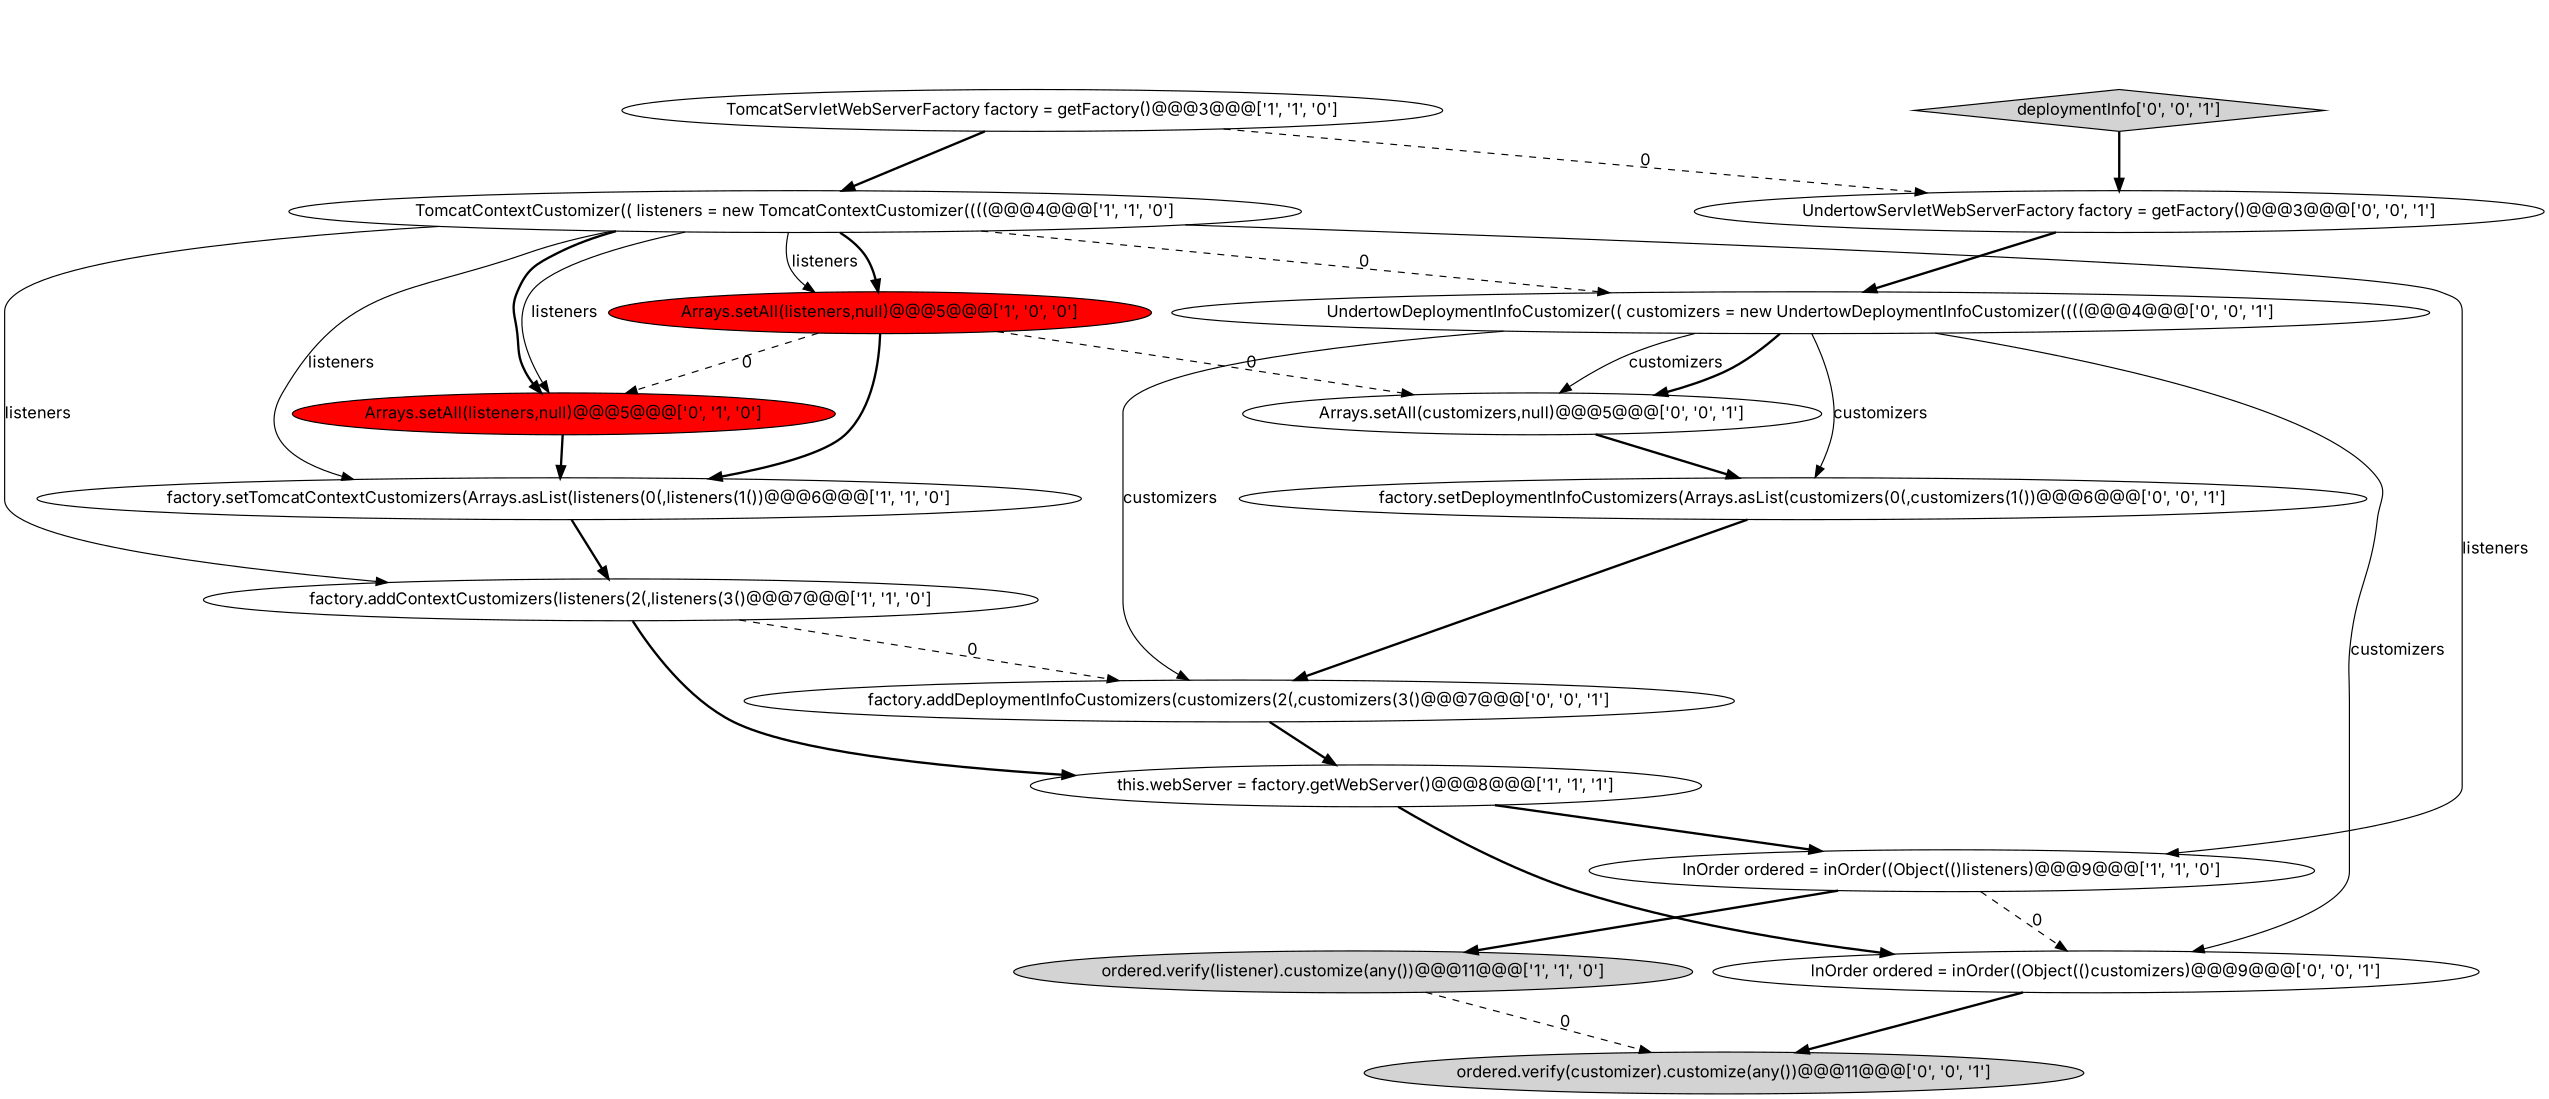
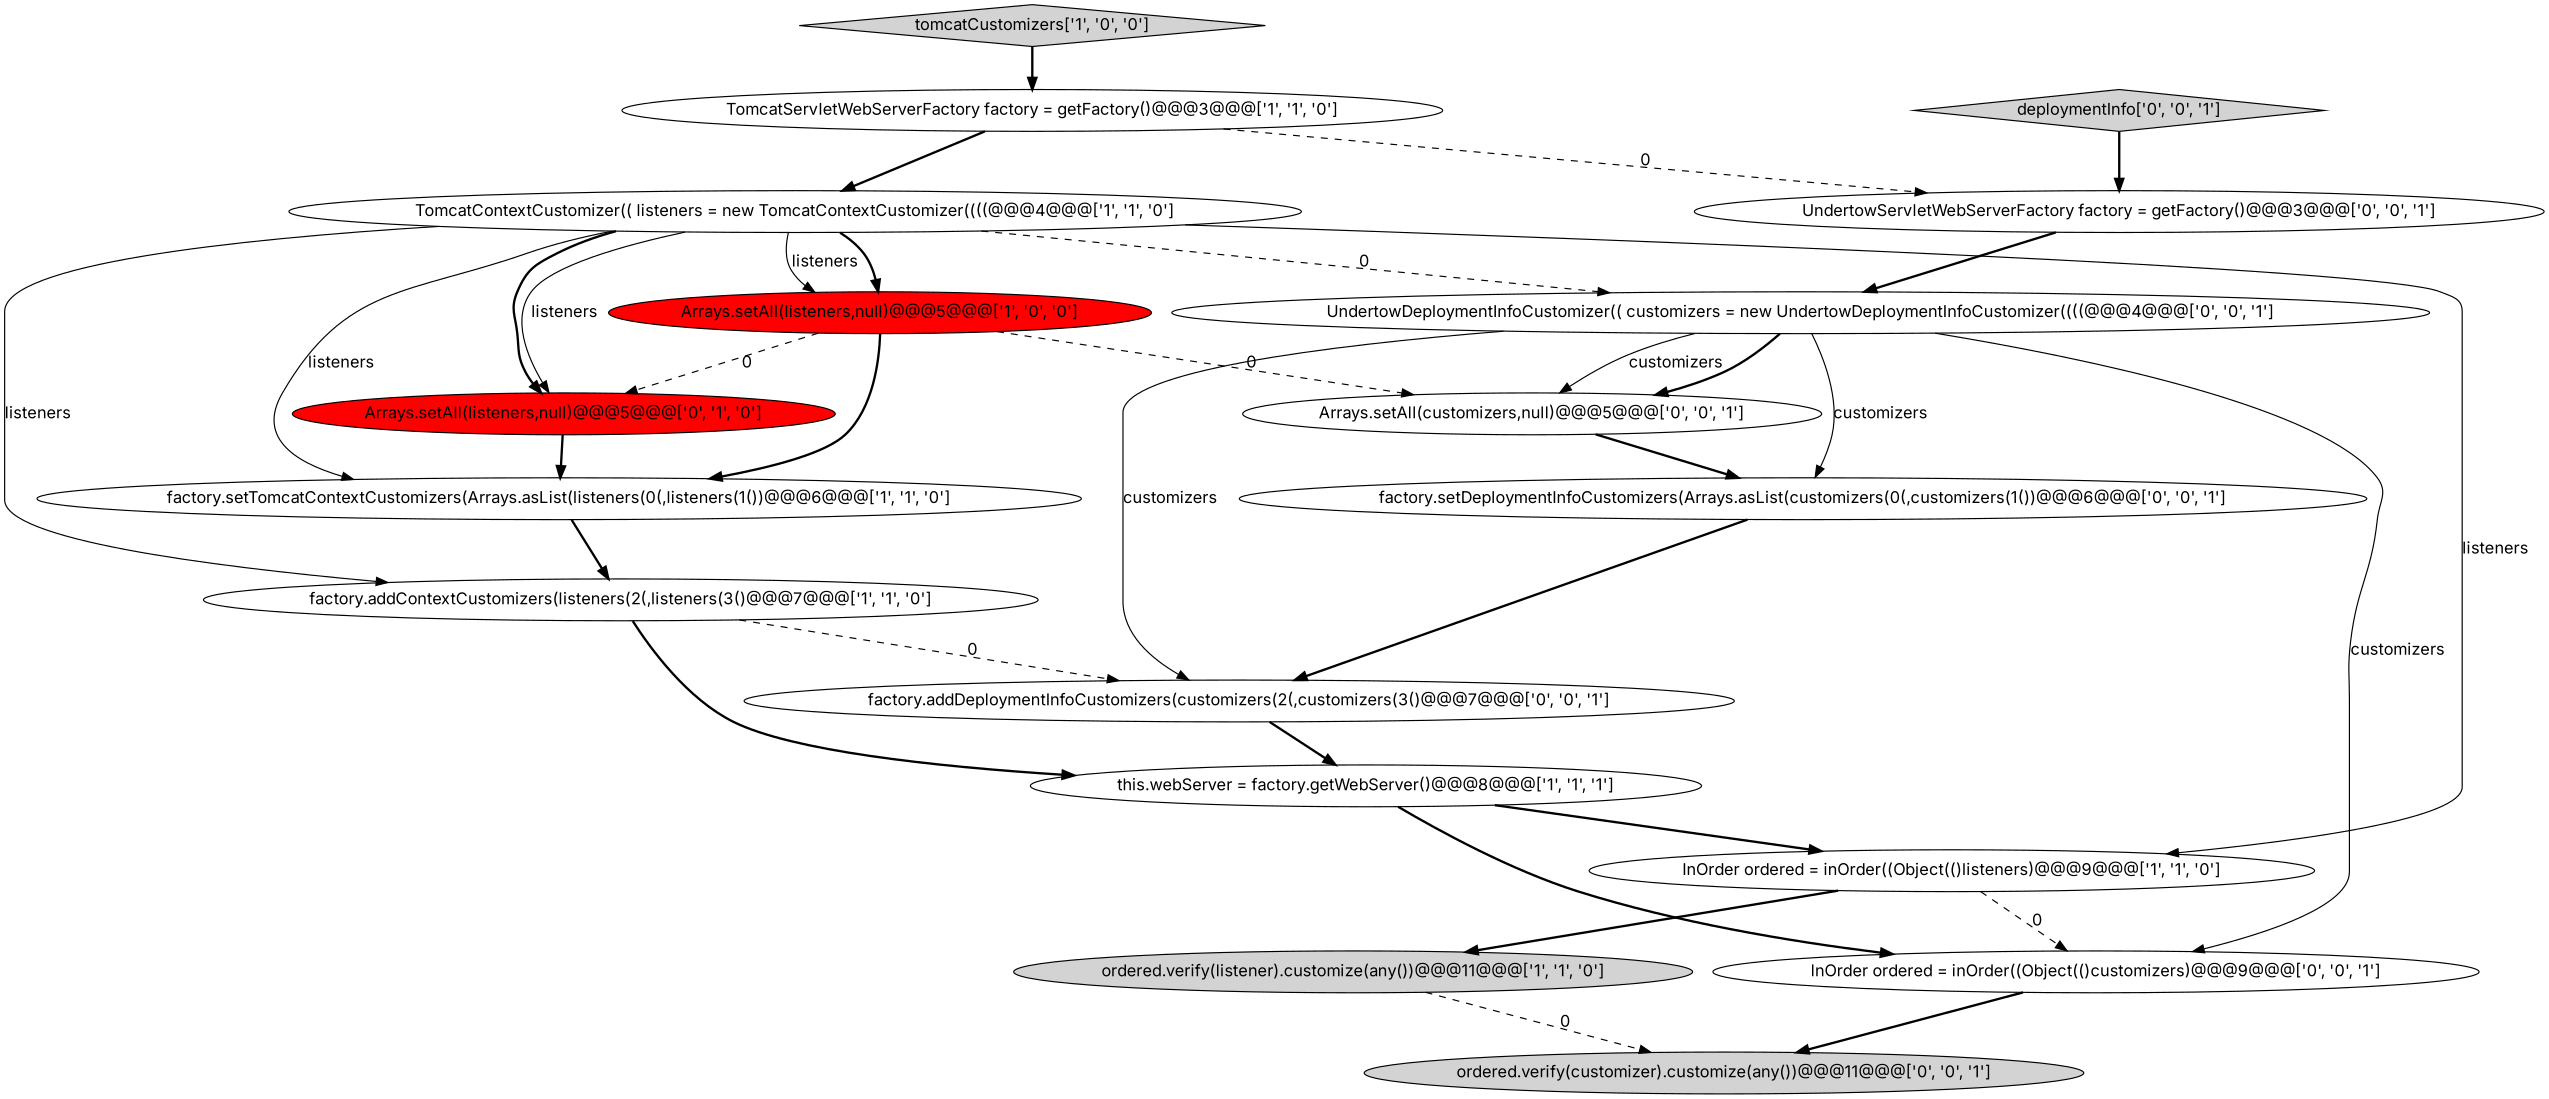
  digraph {
    fontname=Inter
    node [fillcolor=white fontname=Inter shape=ellipse style=filled]
    edge [fontname=Inter style=bold]
    n1 [label="InOrder ordered = inOrder((Object(()listeners)@@@9@@@['1', '1', '0']"]
    n2 [fillcolor=lightgray label="ordered.verify(listener).customize(any())@@@11@@@['1', '1', '0']"]
    n3 [label="InOrder ordered = inOrder((Object(()customizers)@@@9@@@['0', '0', '1']"]
    n4 [fillcolor=lightgray label="ordered.verify(customizer).customize(any())@@@11@@@['0', '0', '1']"]
    n5 [label="TomcatServletWebServerFactory factory = getFactory()@@@3@@@['1', '1', '0']"]
    n6 [label="TomcatContextCustomizer(( listeners = new TomcatContextCustomizer((((@@@4@@@['1', '1', '0']"]
    n7 [label="UndertowServletWebServerFactory factory = getFactory()@@@3@@@['0', '0', '1']"]
    n8 [label="factory.addContextCustomizers(listeners(2(,listeners(3()@@@7@@@['1', '1', '0']"]
    n9 [fillcolor=red label="Arrays.setAll(listeners,null)@@@5@@@['1', '0', '0']"]
    n10 [label="factory.setTomcatContextCustomizers(Arrays.asList(listeners(0(,listeners(1())@@@6@@@['1', '1', '0']"]
    n11 [fillcolor=red label="Arrays.setAll(listeners,null)@@@5@@@['0', '1', '0']"]
    n12 [label="UndertowDeploymentInfoCustomizer(( customizers = new UndertowDeploymentInfoCustomizer((((@@@4@@@['0', '0', '1']"]
    n13 [label="Arrays.setAll(customizers,null)@@@5@@@['0', '0', '1']"]
    n14 [label="factory.setDeploymentInfoCustomizers(Arrays.asList(customizers(0(,customizers(1())@@@6@@@['0', '0', '1']"]
    n15 [label="factory.addDeploymentInfoCustomizers(customizers(2(,customizers(3()@@@7@@@['0', '0', '1']"]
    n16 [fillcolor=lightgray label="deploymentInfo['0', '0', '1']" shape=diamond]
    n17 [label="this.webServer = factory.getWebServer()@@@8@@@['1', '1', '1']"]
+   n18 [fillcolor=lightgray label="tomcatCustomizers['1', '0', '0']" shape=diamond]
    n1 -> n2
    n1 -> n3 [label=0 style=dashed]
    n2 -> n4 [label=0 style=dashed]
    n3 -> n4
    n5 -> n6
    n5 -> n7 [label=0 style=dashed]
    n6 -> n1 [label=listeners style=solid]
    n6 -> n8 [label=listeners style=solid]
    n6 -> n9
    n6 -> n9 [label=listeners style=solid]
    n6 -> n10 [label=listeners style=solid]
    n6 -> n11 [label=listeners style=solid]
    n6 -> n11
    n6 -> n12 [label=0 style=dashed]
    n7 -> n12
    n8 -> n15 [label=0 style=dashed]
    n8 -> n17
    n9 -> n10
    n9 -> n11 [label=0 style=dashed]
    n9 -> n13 [label=0 style=dashed]
    n10 -> n8
    n11 -> n10
    n12 -> n3 [label=customizers style=solid]
    n12 -> n13 [label=customizers style=solid]
    n12 -> n13
    n12 -> n14 [label=customizers style=solid]
    n12 -> n15 [label=customizers style=solid]
    n13 -> n14
    n14 -> n15
    n15 -> n17
    n16 -> n7
    n17 -> n1
    n17 -> n3
+   n18 -> n5
  }
